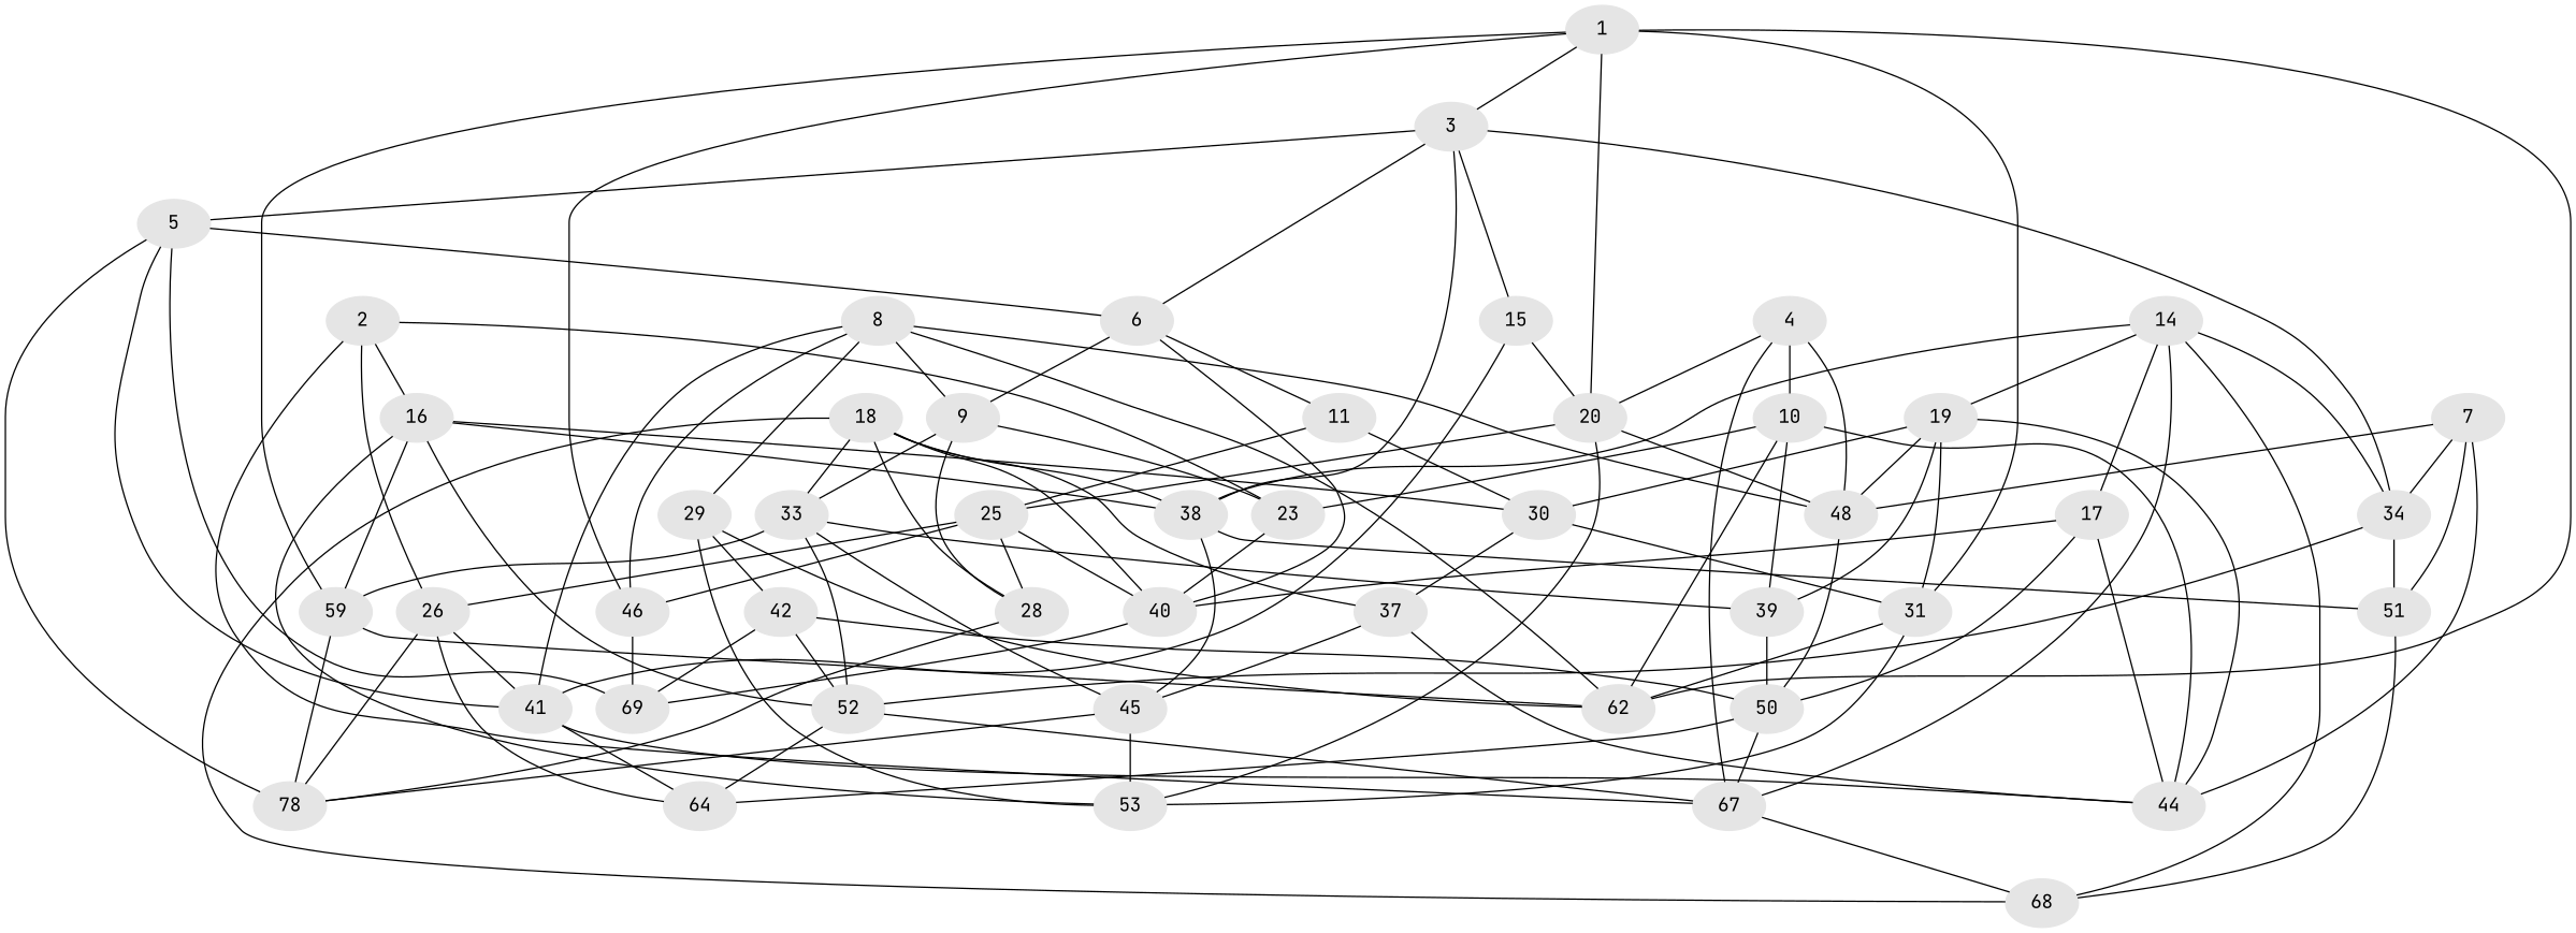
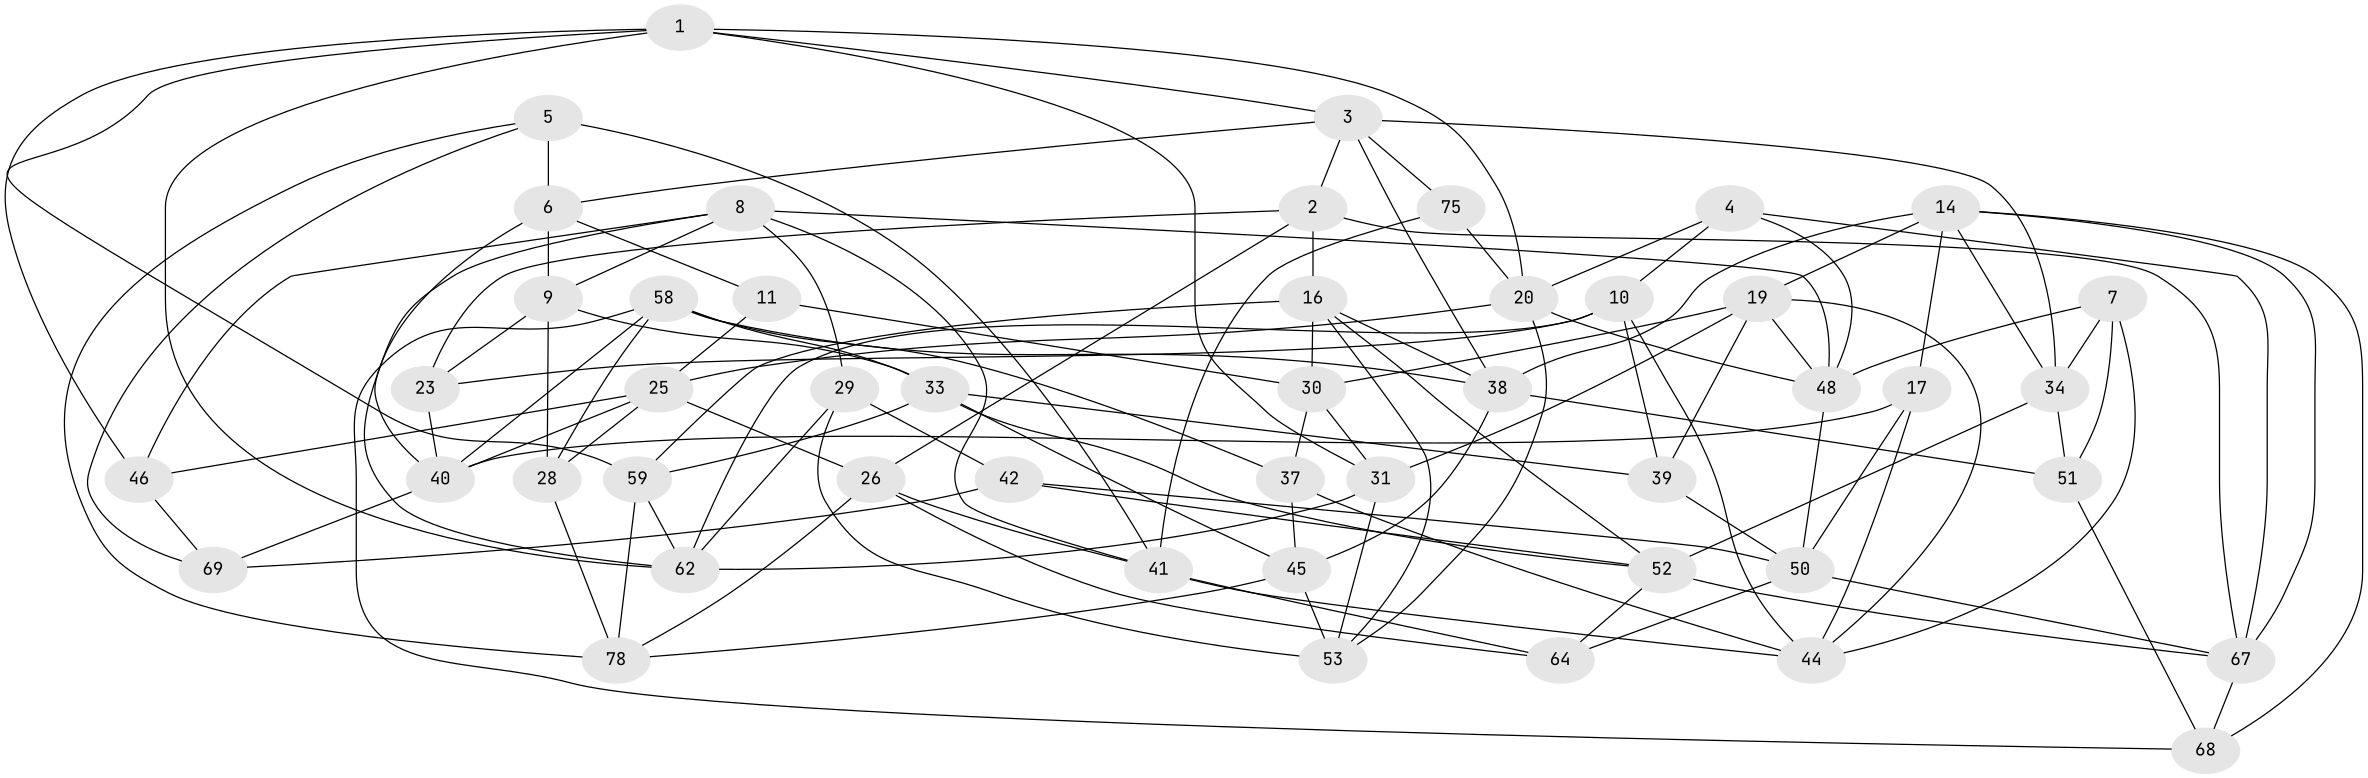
  graph {
    fontname="JetBrains Mono"
    node [color=gray90 fontname="JetBrains Mono" style=filled]
    edge [fontname="JetBrains Mono"]
    1 [super="+13"]
    3 [super="+74"]
    20 [super="+61"]
    31 [super="+47"]
    46
    59 [super="+60"]
    62 [super="+63"]
    5 [super="+43"]
    6 [super="+21"]
-   15
+   15 [label=75]
    34 [super="+82"]
    38 [super="+49"]
    48 [super="+77"]
    25 [super="+83"]
    53 [super="+80"]
    69
    78 [super="+81"]
    16 [super="+35"]
    30 [super="+36"]
    52 [super="+65"]
    2
    23
    26 [super="+27"]
    67 [super="+79"]
    40 [super="+66"]
    41 [super="+55"]
    64
    68
    9 [super="+22"]
    11 [super="+58"]
    51 [super="+71"]
    45 [super="+73"]
    10 [super="+12"]
    44 [super="+76"]
    39
    4
    50 [super="+70"]
    28
    33 [super="+72"]
    7
    8 [super="+56"]
    29
    42
    37
    14 [super="+32"]
    17
    19 [super="+75"]
-   18 [super="+54"]
+   18 [super="+54" label=58]
    1 -- 3
    1 -- 20
    1 -- 31
    1 -- 46
    1 -- 59
    1 -- 62
-   3 -- 5
+   3 -- 2
    3 -- 6
    3 -- 15
    3 -- 34
    3 -- 38
    20 -- 48
    20 -- 25
    20 -- 53
    31 -- 62
    31 -- 53
    46 -- 69
    59 -- 62
    59 -- 78 [weight=2]
    5 -- 6 [weight=2]
    5 -- 69
    5 -- 78
    5 -- 41
    6 -- 40
    6 -- 9
    6 -- 11
    15 -- 20
    15 -- 41
    34 -- 52
    34 -- 51
    38 -- 51
    38 -- 45
    48 -- 50
    25 -- 46
    25 -- 26 [weight=2]
    25 -- 40
    25 -- 28
    16 -- 59
    16 -- 38
    16 -- 53
    16 -- 30
    16 -- 52
    30 -- 31
    30 -- 37
    52 -- 67
    52 -- 64
    2 -- 16
    2 -- 23
    2 -- 26
    2 -- 67
    23 -- 40
    26 -- 78
    26 -- 41
    26 -- 64
    67 -- 68
    40 -- 69
    41 -- 64
    41 -- 44
    9 -- 23
    9 -- 28
    9 -- 33
    11 -- 25
    11 -- 30 [weight=2]
    51 -- 68
    45 -- 53 [weight=2]
    45 -- 78
    10 -- 62
    10 -- 23
    10 -- 44
    10 -- 39
    39 -- 50
    4 -- 20
    4 -- 48
    4 -- 67
    4 -- 10
    50 -- 67
    50 -- 64
    28 -- 78
    33 -- 59
    33 -- 52
    33 -- 45
    33 -- 39
    7 -- 34
    7 -- 48
    7 -- 51
    7 -- 44
    8 -- 46
    8 -- 62
    8 -- 48
    8 -- 41
    8 -- 9
    8 -- 29
    29 -- 62
    29 -- 53
    29 -- 42
    42 -- 69
    42 -- 52
    42 -- 50
    37 -- 45
    37 -- 44
    14 -- 34
    14 -- 38
    14 -- 67
    14 -- 68
    14 -- 17
    14 -- 19
    17 -- 40
    17 -- 44
    17 -- 50
    19 -- 31
    19 -- 48
    19 -- 30
    19 -- 44
    19 -- 39
    18 -- 38
    18 -- 40
    18 -- 68
    18 -- 28
    18 -- 33
    18 -- 37
  }
